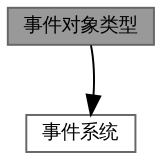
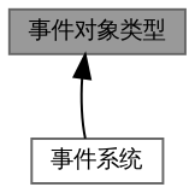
  digraph {
    rankdir=TB
    node [fontname=Helvetica fontsize=10 shape=box style=filled]
    n1 [color=gray40 fillcolor=grey60 fontcolor=black height=0.2 label="事件对象类型" width=0.4]
    n2 [color=grey40 fillcolor=white height=0.2 label="事件系统" width=0.4]
-   n2 -> n1 [dir=back fontname=Helvetica fontsize=10 labelfontname=Helvetica labelfontsize=10 shape=plaintext style=solid]
+   n1 -> n2 [dir=back fontname=Helvetica fontsize=10 labelfontname=Helvetica labelfontsize=10 shape=plaintext style=solid]
  }
